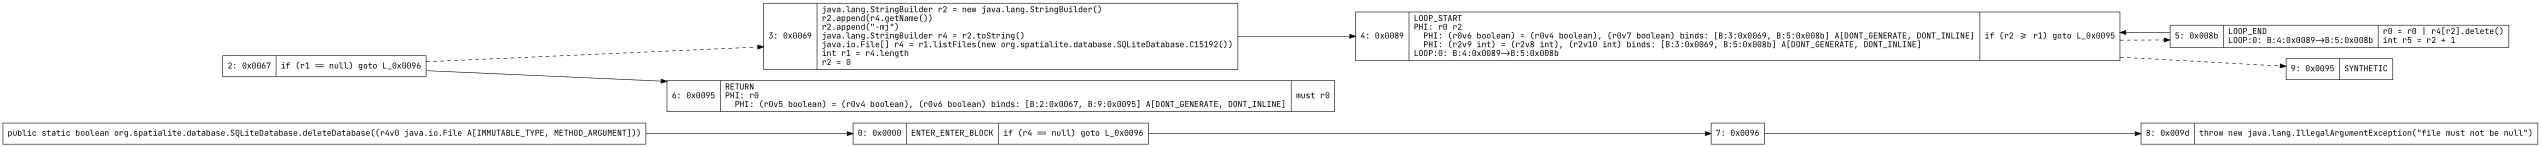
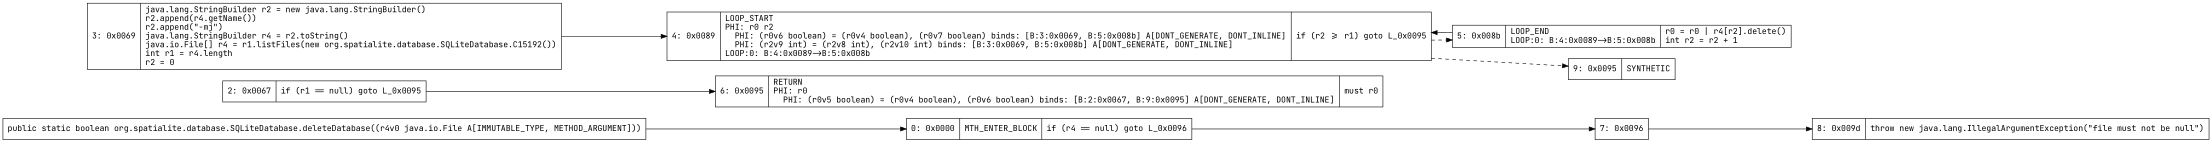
  digraph {
    fontname="JetBrains Mono"
    rankdir=LR
    node [fontname="JetBrains Mono" shape=record]
    edge [fontname="JetBrains Mono"]
-   n1 [label="{0\:\ 0x0000|ENTER_ENTER_BLOCK\l|if (r4 == null) goto L_0x0096\l}"]
+   n1 [label="{0\:\ 0x0000|MTH_ENTER_BLOCK\l|if (r4 == null) goto L_0x0096\l}"]
    n2 [label="{7\:\ 0x0096}"]
    n3 [label="{8\:\ 0x009d|throw new java.lang.IllegalArgumentException(\"file must not be null\")\l}"]
-   n4 [label="{2\:\ 0x0067|if (r1 == null) goto L_0x0096\l}"]
+   n4 [label="{2\:\ 0x0067|if (r1 == null) goto L_0x0095\l}"]
    n5 [label="{3\:\ 0x0069|java.lang.StringBuilder r2 = new java.lang.StringBuilder()\lr2.append(r4.getName())\lr2.append(\"\-mj\")\ljava.lang.StringBuilder r4 = r2.toString()\ljava.io.File[] r4 = r1.listFiles(new org.spatialite.database.SQLiteDatabase.C15192())\lint r1 = r4.length\lr2 = 0\l}"]
    n6 [label="{6\:\ 0x0095|RETURN\lPHI: r0 \l  PHI: (r0v5 boolean) = (r0v4 boolean), (r0v6 boolean) binds: [B:2:0x0067, B:9:0x0095] A[DONT_GENERATE, DONT_INLINE]\l|must r0\l}"]
    n7 [label="{4\:\ 0x0089|LOOP_START\lPHI: r0 r2 \l  PHI: (r0v6 boolean) = (r0v4 boolean), (r0v7 boolean) binds: [B:3:0x0069, B:5:0x008b] A[DONT_GENERATE, DONT_INLINE]\l  PHI: (r2v9 int) = (r2v8 int), (r2v10 int) binds: [B:3:0x0069, B:5:0x008b] A[DONT_GENERATE, DONT_INLINE]\lLOOP:0: B:4:0x0089\-\>B:5:0x008b\l|if (r2 \>= r1) goto L_0x0095\l}"]
-   n8 [label="{5\:\ 0x008b|LOOP_END\lLOOP:0: B:4:0x0089\-\>B:5:0x008b\l|r0 = r0 \| r4[r2].delete()\lint r5 = r2 + 1\l}"]
+   n8 [label="{5\:\ 0x008b|LOOP_END\lLOOP:0: B:4:0x0089\-\>B:5:0x008b\l|r0 = r0 \| r4[r2].delete()\lint r2 = r2 + 1\l}"]
    n9 [label="{9\:\ 0x0095|SYNTHETIC\l}"]
    n10 [label="{public static boolean org.spatialite.database.SQLiteDatabase.deleteDatabase((r4v0 java.io.File A[IMMUTABLE_TYPE, METHOD_ARGUMENT])) }"]
    n1 -> n2
    n2 -> n3
-   n4 -> n5 [style=dashed]
    n4 -> n6
    n5 -> n7
    n7 -> n8 [style=dashed]
    n7 -> n9 [style=dashed]
    n8 -> n7
    n10 -> n1
  }
